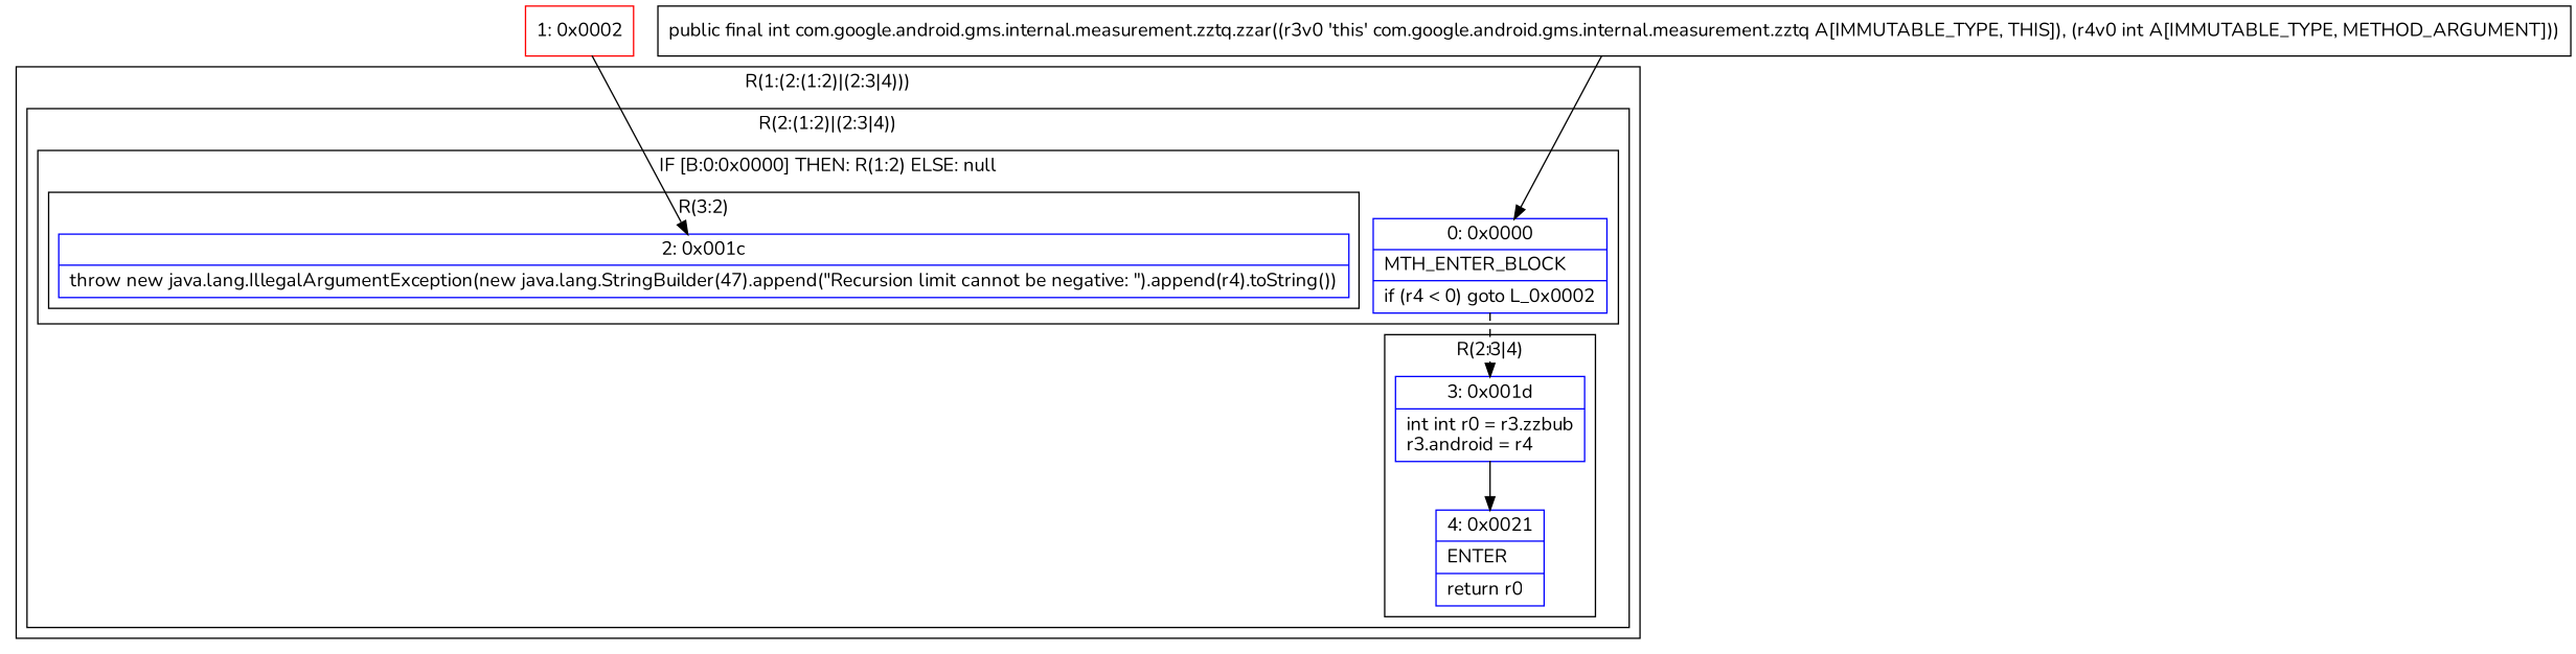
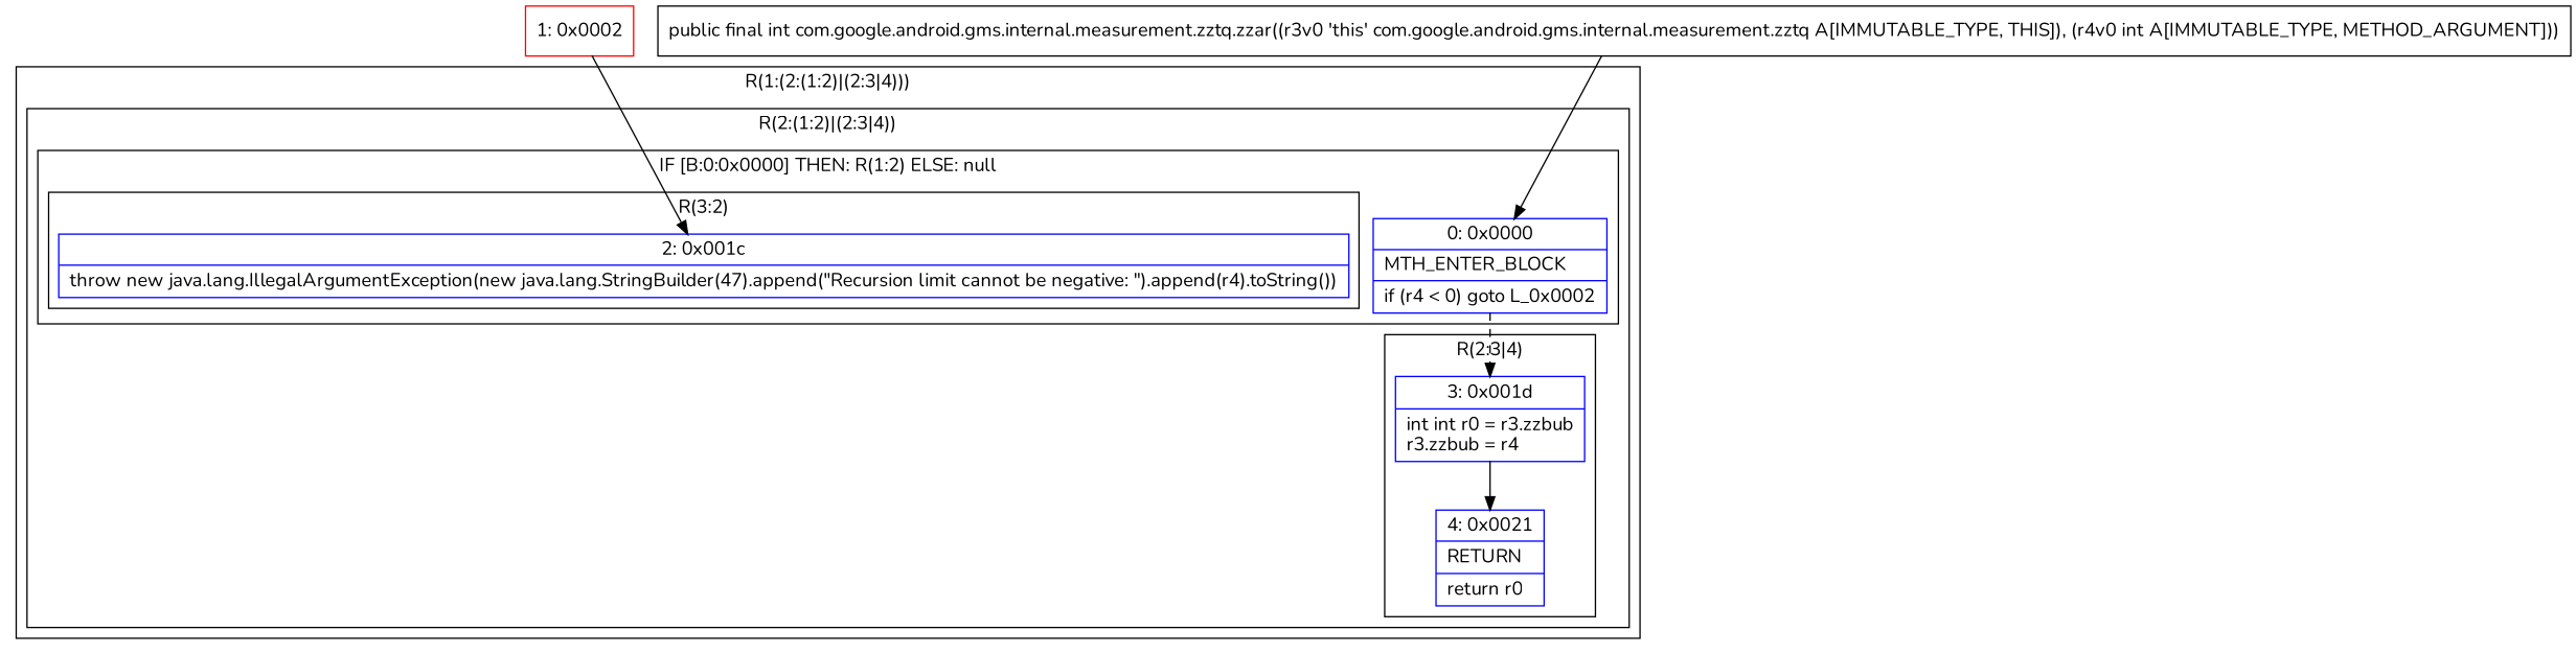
  digraph {
    fontname=Nunito
    node [color=blue fontname=Nunito shape=record]
    edge [fontname=Nunito]
    n1 [label="{2\:\ 0x001c|throw new java.lang.IllegalArgumentException(new java.lang.StringBuilder(47).append(\"Recursion limit cannot be negative: \").append(r4).toString())\l}"]
    n2 [label="{0\:\ 0x0000|MTH_ENTER_BLOCK\l|if (r4 \< 0) goto L_0x0002\l}"]
-   n3 [label="{3\:\ 0x001d|int int r0 = r3.zzbub\lr3.android = r4\l}"]
-   n4 [label="{4\:\ 0x0021|ENTER\l|return r0\l}"]
+   n3 [label="{3\:\ 0x001d|int int r0 = r3.zzbub\lr3.zzbub = r4\l}"]
+   n4 [label="{4\:\ 0x0021|RETURN\l|return r0\l}"]
    n5 [color=red label="{1\:\ 0x0002}"]
    n6 [label="{public final int com.google.android.gms.internal.measurement.zztq.zzar((r3v0 'this' com.google.android.gms.internal.measurement.zztq A[IMMUTABLE_TYPE, THIS]), (r4v0 int A[IMMUTABLE_TYPE, METHOD_ARGUMENT])) }" color=""]
    subgraph cluster_1 {
      label="R(1:(2:(1:2)|(2:3|4)))"
      subgraph cluster_2 {
        label="R(2:(1:2)|(2:3|4))"
        subgraph cluster_3 {
          label="IF [B:0:0x0000] THEN: R(1:2) ELSE: null"
          n2
          subgraph cluster_4 {
            label="R(3:2)"
            n1
          }
        }
        subgraph cluster_5 {
          label="R(2:3|4)"
          n3
          n4
        }
      }
    }
    n2 -> n3 [style=dashed]
    n3 -> n4
    n5 -> n1
    n6 -> n2
  }
